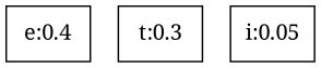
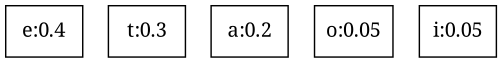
  graph {
    fontname="Noto Serif"
    node [shape=rectangle fontname="Noto Serif"]
    n1 [label="e:0.4"]
    n2 [label="t:0.3"]
+   n3 [label="a:0.2"]
+   n4 [label="o:0.05"]
    n5 [label="i:0.05"]
  }
